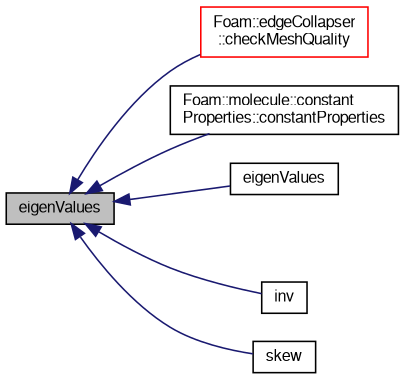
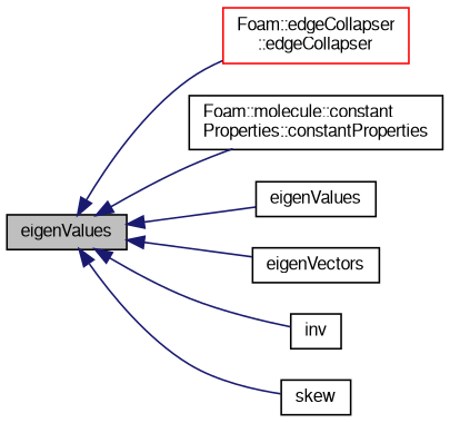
  digraph {
    rankdir=LR
    node [color=black fontname=FreeSans fontsize=10 shape=record]
    edge [color=midnightblue dir=back fontname=FreeSans fontsize=10 labelfontname=FreeSans labelfontsize=10 style=solid]
    n1 [fillcolor=grey75 fontcolor=black height=0.2 label=eigenValues style=filled width=0.4]
-   n2 [color=red height=0.2 label="Foam::edgeCollapser\l::checkMeshQuality" width=0.4]
+   n2 [color=red height=0.2 label="Foam::edgeCollapser\l::edgeCollapser" width=0.4]
    n3 [height=0.2 label="Foam::molecule::constant\lProperties::constantProperties" width=0.4]
    n4 [height=0.2 label=eigenValues width=0.4]
+   n5 [height=0.2 label=eigenVectors width=0.4]
    n6 [height=0.2 label=inv width=0.4]
    n7 [height=0.2 label=skew width=0.4]
    n1 -> n2
    n1 -> n3
    n1 -> n4
+   n1 -> n5
    n1 -> n6
    n1 -> n7
  }
